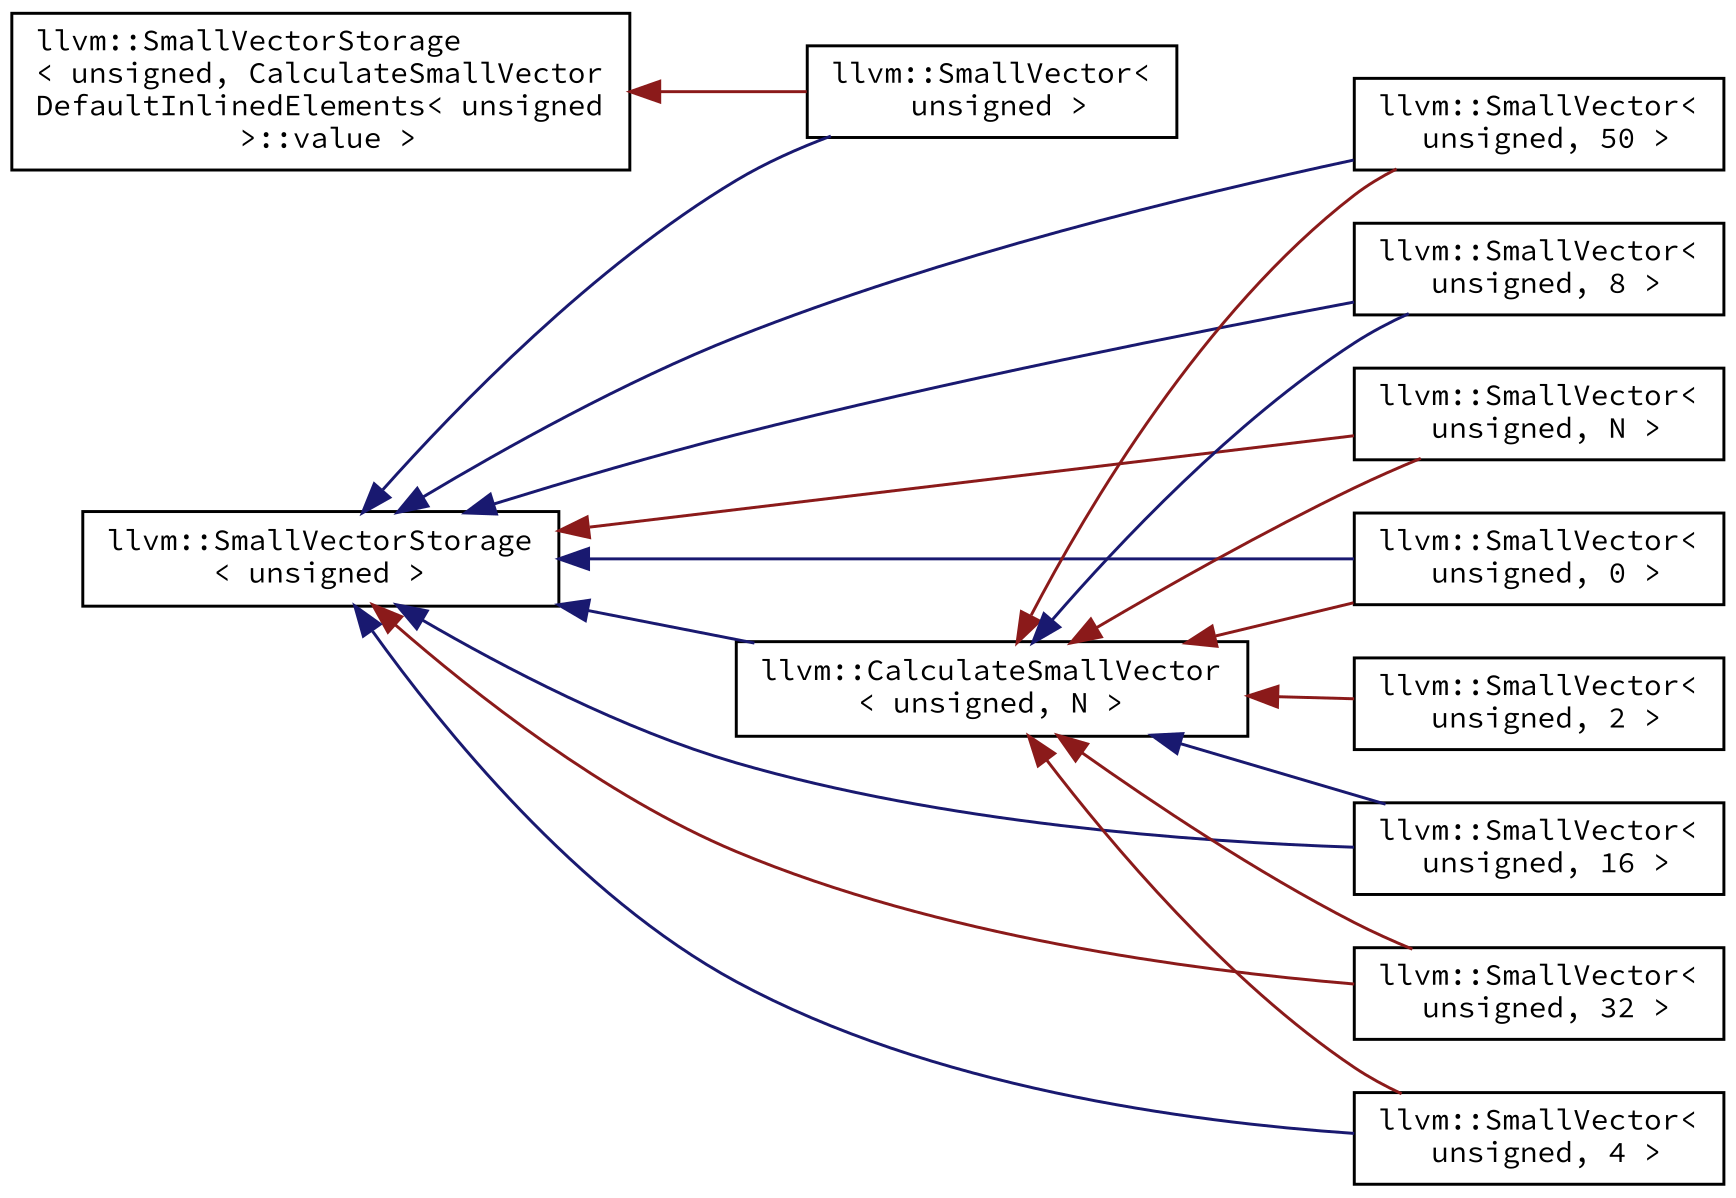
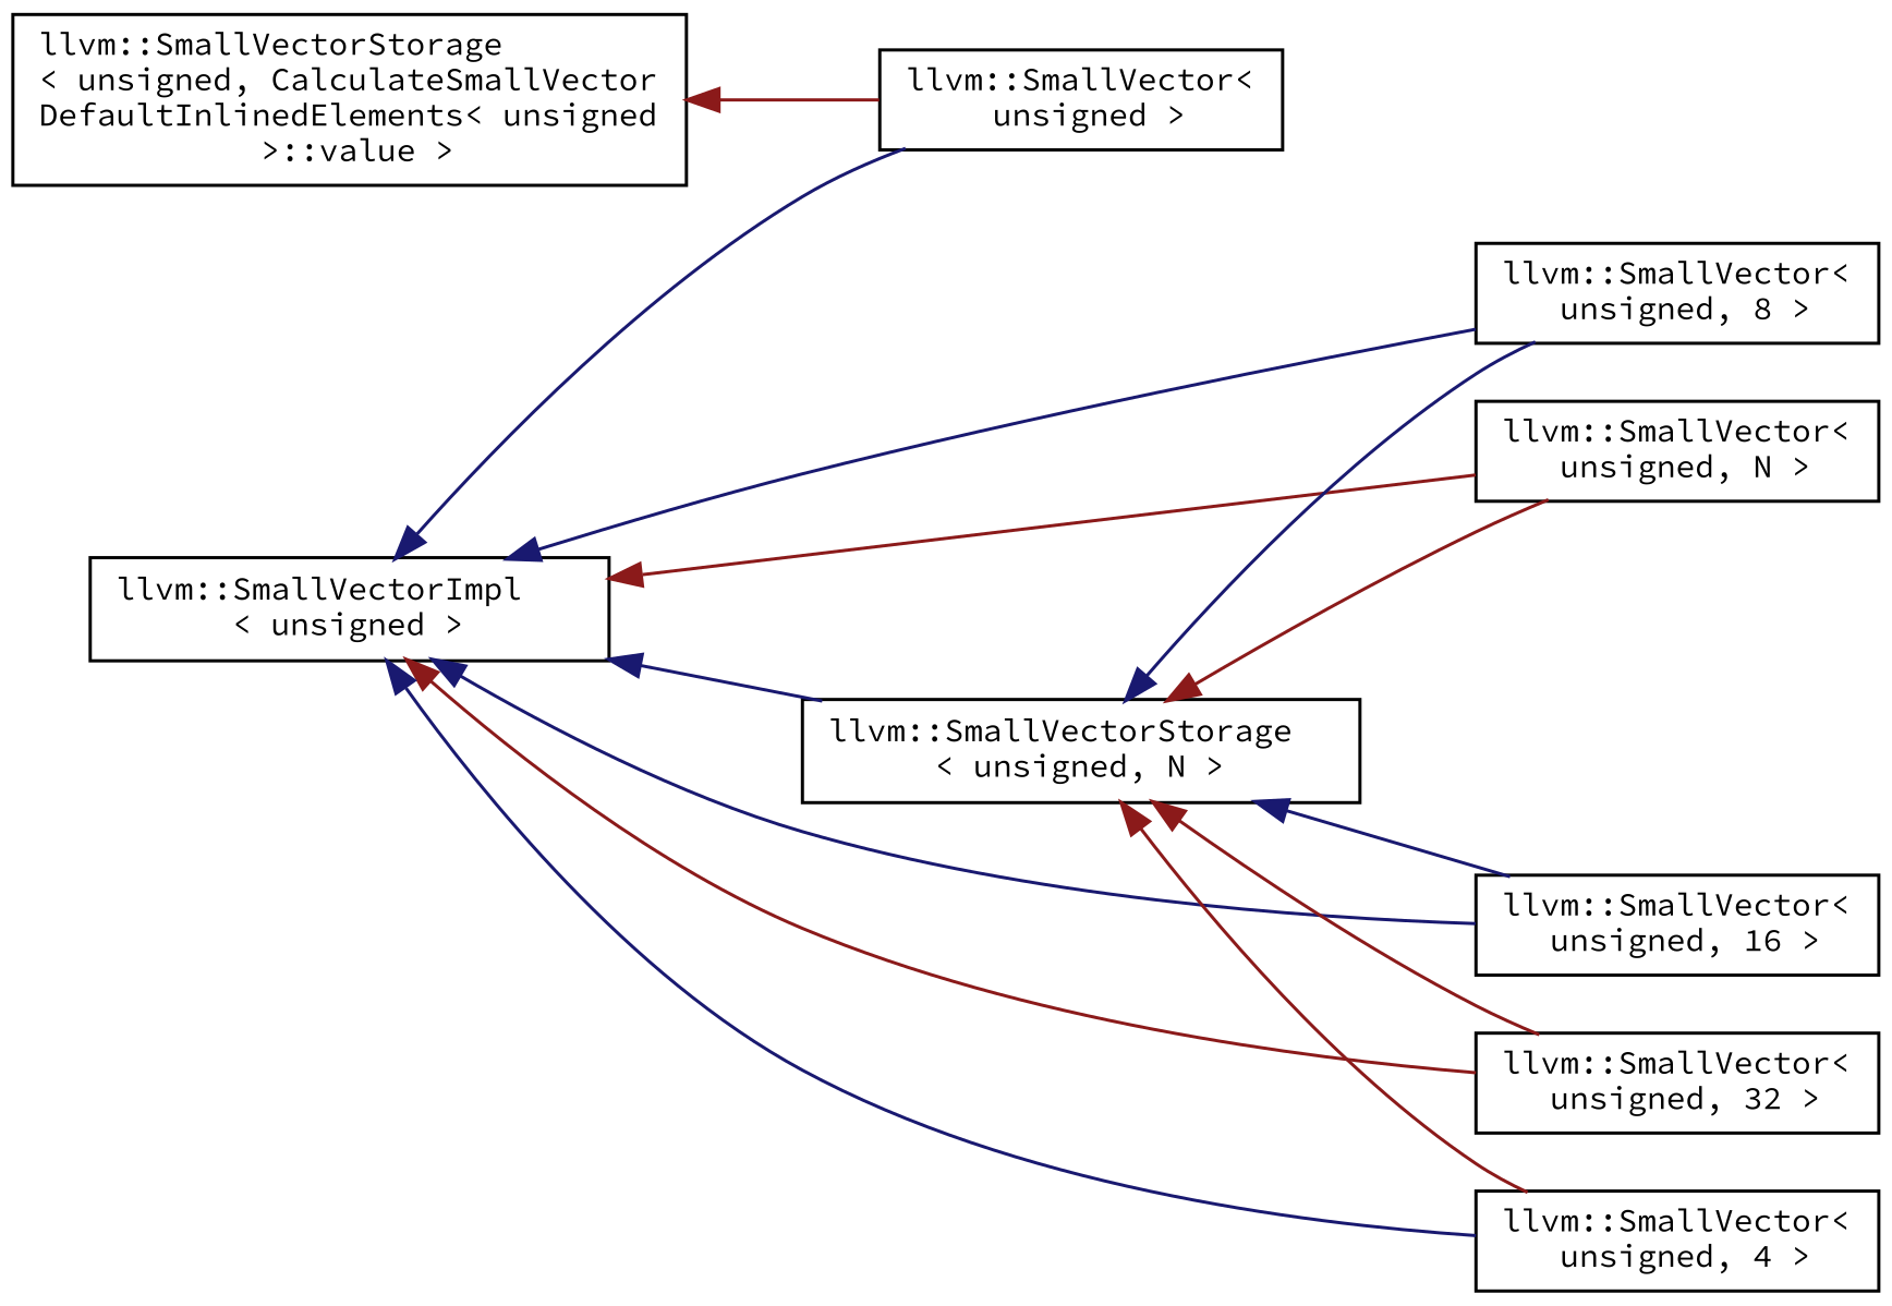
  digraph {
    fontname="Source Code Pro"
    rankdir=LR
    node [color=black fontname="Source Code Pro" fontsize=10 shape=record]
    edge [color=midnightblue dir=back fontname="Source Code Pro" fontsize=10 labelfontname=Helvetica labelfontsize=10 style=solid]
-   n1 [height=0.2 label="llvm::SmallVectorStorage\l\< unsigned \>" width=0.4]
+   n1 [height=0.2 label="llvm::SmallVectorImpl\l\< unsigned \>" width=0.4]
    n2 [height=0.2 label="llvm::SmallVector\<\l unsigned \>" width=0.4]
-   n3 [height=0.2 label="llvm::SmallVector\<\l unsigned, 0 \>" width=0.4]
    n4 [height=0.2 label="llvm::SmallVector\<\l unsigned, 16 \>" width=0.4]
    n5 [height=0.2 label="llvm::SmallVector\<\l unsigned, 32 \>" width=0.4]
    n6 [height=0.2 label="llvm::SmallVector\<\l unsigned, 4 \>" width=0.4]
-   n7 [height=0.2 label="llvm::SmallVector\<\l unsigned, 50 \>" width=0.4]
    n8 [height=0.2 label="llvm::SmallVector\<\l unsigned, 8 \>" width=0.4]
    n9 [height=0.2 label="llvm::SmallVector\<\l unsigned, N \>" width=0.4]
-   n10 [height=0.2 label="llvm::CalculateSmallVector\l\< unsigned, N \>" width=0.4]
-   n11 [height=0.2 label="llvm::SmallVector\<\l unsigned, 2 \>" width=0.4]
+   n10 [height=0.2 label="llvm::SmallVectorStorage\l\< unsigned, N \>" width=0.4]
    n12 [height=0.2 label="llvm::SmallVectorStorage\l\< unsigned, CalculateSmallVector\lDefaultInlinedElements\< unsigned\l \>::value \>" width=0.4]
    n1 -> n2
-   n1 -> n3
    n1 -> n4
    n1 -> n5 [color=firebrick4]
    n1 -> n6
-   n1 -> n7
    n1 -> n8
    n1 -> n9 [color=firebrick4]
    n1 -> n10
-   n10 -> n3 [color=firebrick4]
    n10 -> n4
    n10 -> n5 [color=firebrick4]
    n10 -> n6 [color=firebrick4]
-   n10 -> n7 [color=firebrick4]
    n10 -> n8
    n10 -> n9 [color=firebrick4]
-   n10 -> n11 [color=firebrick4]
    n12 -> n2 [color=firebrick4]
  }
